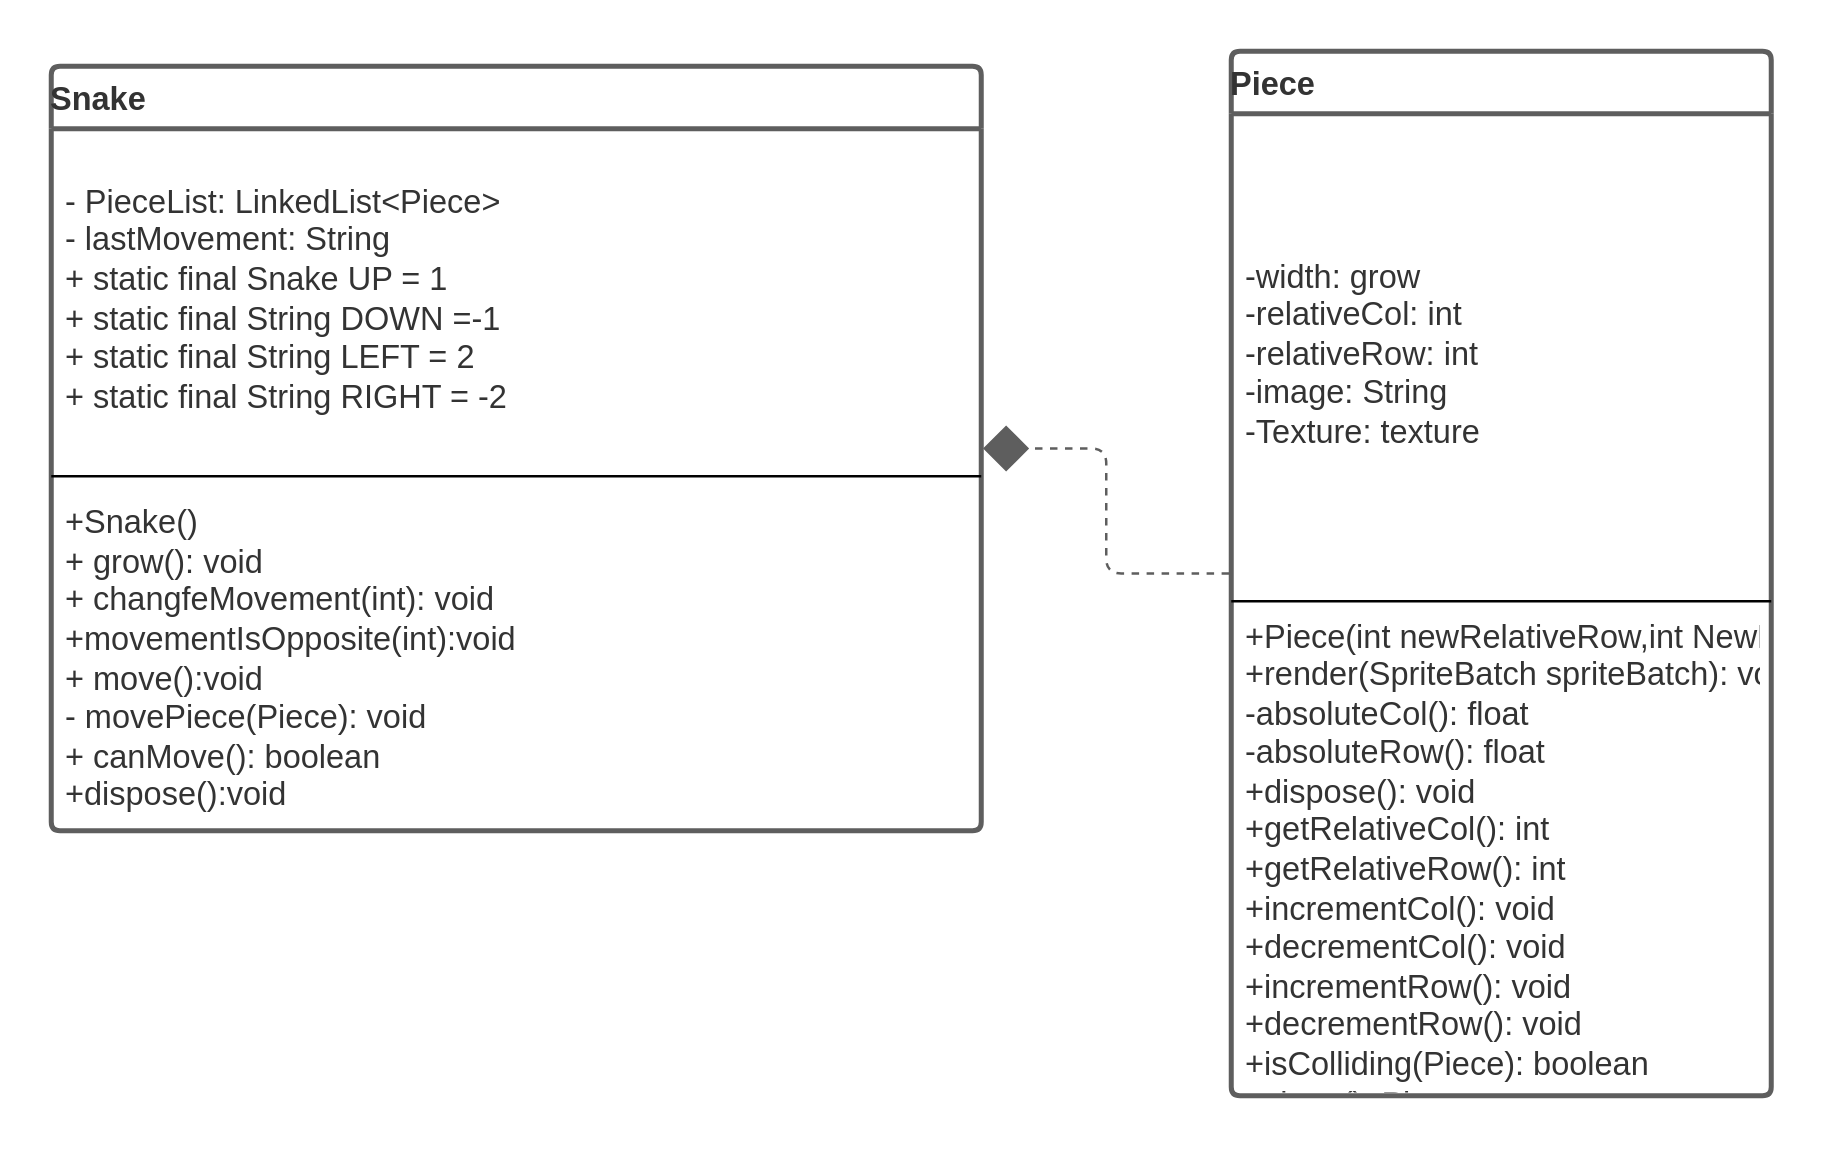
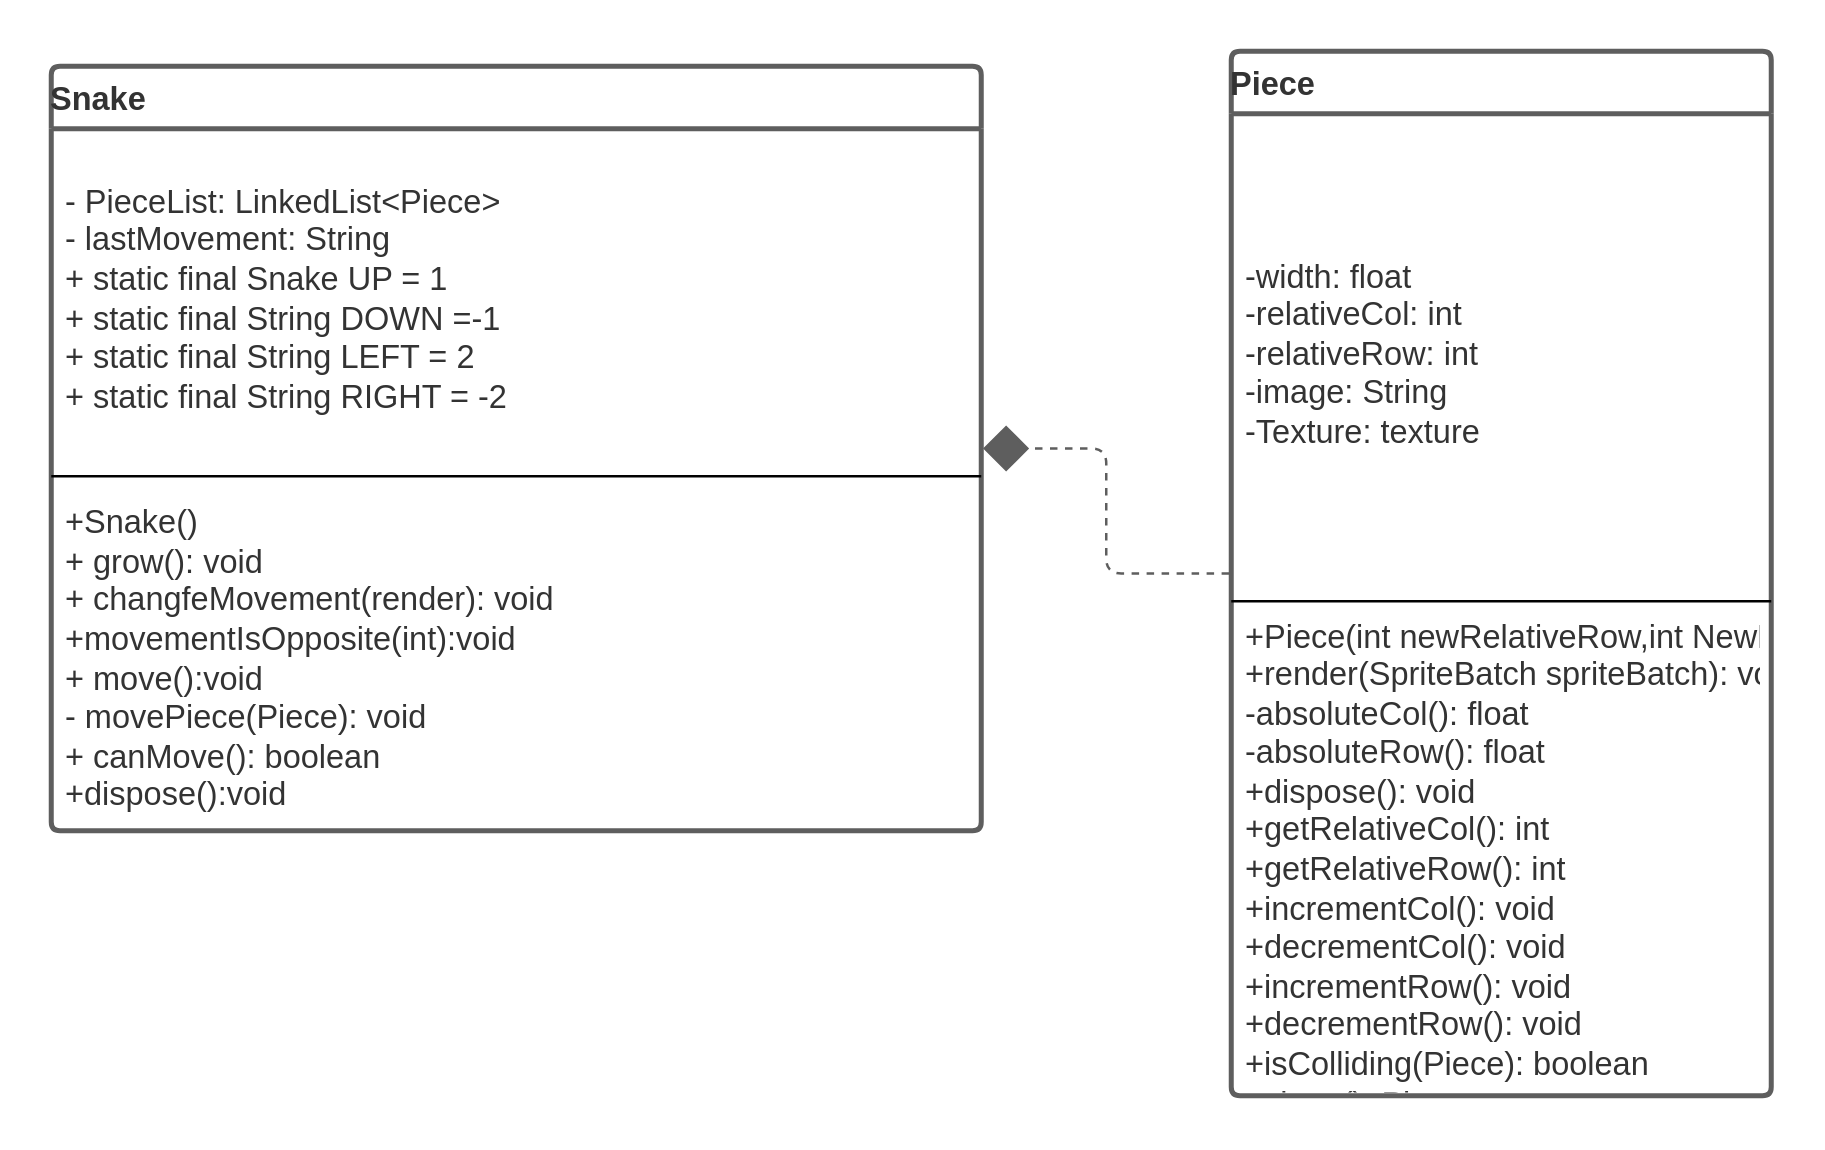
  <mxCell id="0" />
  <mxCell id="1" parent="0" />
  <mxCell id="2" value="Snake" style="html=1;overflow=block;whiteSpace=wrap;swimlane;childLayout=stackLayout;horizontal=1;horizontalStack=0;resizeParent=1;resizeParentMax=0;resizeLast=0;collapsible=0;marginBottom=0;swimlaneFillColor=#ffffff;startSize=25;whiteSpace=wrap;fontSize=13;fontColor=#333333;whiteSpace=wrap;align=left;spacing=0;strokeColor=#5e5e5e;strokeOpacity=100;rounded=1;absoluteArcSize=1;arcSize=7;strokeWidth=2;" parent="1" vertex="1"><mxGeometry x="20" y="26" width="372" height="305.8" as="geometry" /></mxCell>
  <mxCell id="3" value="- PieceList: LinkedList&amp;lt;Piece&amp;gt;&#10;- lastMovement: String&#10;+ static final Snake UP = 1&#10;+ static final String DOWN =-1&#10;+ static final String LEFT = 2&#10;+ static final String RIGHT = -2" style="part=1;html=1;resizeHeight=0;strokeColor=none;fillColor=none;align=left;verticalAlign=middle;spacingLeft=4;spacingRight=4;overflow=hidden;rotatable=0;points=[[0,0.5],[1,0.5]];portConstraint=eastwest;swimlaneFillColor=#ffffff;strokeOpacity=100;fontSize=13;fontColor=#333333;" parent="2" vertex="1"><mxGeometry y="25" width="372" height="135" as="geometry" /></mxCell>
  <mxCell id="4" value="" style="line;strokeWidth=1;fillColor=none;align=left;verticalAlign=middle;spacingTop=-1;spacingLeft=3;spacingRight=3;rotatable=0;labelPosition=right;points=[];portConstraint=eastwest;" parent="2" vertex="1"><mxGeometry y="160" width="372" height="8" as="geometry" /></mxCell>
- <mxCell id="5" value="+Snake()&#10;+ grow(): void&#10;+ changfeMovement(int): void&#10;+movementIsOpposite(int):void&#10;+ move():void&#10;- movePiece(Piece): void&#10;+ canMove(): boolean&#10;+dispose():void" style="part=1;html=1;resizeHeight=0;strokeColor=none;fillColor=none;align=left;verticalAlign=middle;spacingLeft=4;spacingRight=4;overflow=hidden;rotatable=0;points=[[0,0.5],[1,0.5]];portConstraint=eastwest;swimlaneFillColor=#ffffff;strokeOpacity=100;fontSize=13;fontColor=#333333;" parent="2" vertex="1"><mxGeometry y="168" width="372" height="137.8" as="geometry" /></mxCell>
+ <mxCell id="5" value="+Snake()&#10;+ grow(): void&#10;+ changfeMovement(render): void&#10;+movementIsOpposite(int):void&#10;+ move():void&#10;- movePiece(Piece): void&#10;+ canMove(): boolean&#10;+dispose():void" style="part=1;html=1;resizeHeight=0;strokeColor=none;fillColor=none;align=left;verticalAlign=middle;spacingLeft=4;spacingRight=4;overflow=hidden;rotatable=0;points=[[0,0.5],[1,0.5]];portConstraint=eastwest;swimlaneFillColor=#ffffff;strokeOpacity=100;fontSize=13;fontColor=#333333;" parent="2" vertex="1"><mxGeometry y="168" width="372" height="137.8" as="geometry" /></mxCell>
  <mxCell id="6" value="Piece" style="html=1;overflow=block;whiteSpace=wrap;swimlane;childLayout=stackLayout;horizontal=1;horizontalStack=0;resizeParent=1;resizeParentMax=0;resizeLast=0;collapsible=0;marginBottom=0;swimlaneFillColor=#ffffff;startSize=25;whiteSpace=wrap;fontSize=13;fontColor=#333333;whiteSpace=wrap;align=left;spacing=0;strokeColor=#5e5e5e;strokeOpacity=100;rounded=1;absoluteArcSize=1;arcSize=7;strokeWidth=2;" parent="1" vertex="1"><mxGeometry x="492" y="20" width="216" height="417.8" as="geometry" /></mxCell>
- <mxCell id="7" value="-width: grow&#10;-relativeCol: int&#10;-relativeRow: int&#10;-image: String&#10;-Texture: texture" style="part=1;html=1;resizeHeight=0;strokeColor=none;fillColor=none;align=left;verticalAlign=middle;spacingLeft=4;spacingRight=4;overflow=hidden;rotatable=0;points=[[0,0.5],[1,0.5]];portConstraint=eastwest;swimlaneFillColor=#ffffff;strokeOpacity=100;fontSize=13;fontColor=#333333;" parent="6" vertex="1"><mxGeometry y="25" width="216" height="191" as="geometry" /></mxCell>
+ <mxCell id="7" value="-width: float&#10;-relativeCol: int&#10;-relativeRow: int&#10;-image: String&#10;-Texture: texture" style="part=1;html=1;resizeHeight=0;strokeColor=none;fillColor=none;align=left;verticalAlign=middle;spacingLeft=4;spacingRight=4;overflow=hidden;rotatable=0;points=[[0,0.5],[1,0.5]];portConstraint=eastwest;swimlaneFillColor=#ffffff;strokeOpacity=100;fontSize=13;fontColor=#333333;" parent="6" vertex="1"><mxGeometry y="25" width="216" height="191" as="geometry" /></mxCell>
  <mxCell id="8" value="" style="line;strokeWidth=1;fillColor=none;align=left;verticalAlign=middle;spacingTop=-1;spacingLeft=3;spacingRight=3;rotatable=0;labelPosition=right;points=[];portConstraint=eastwest;" parent="6" vertex="1"><mxGeometry y="216" width="216" height="8" as="geometry" /></mxCell>
  <mxCell id="9" value="+Piece(int newRelativeRow,int NewRelativeCol,String newImage)&#10;+render(SpriteBatch spriteBatch): void&#10;-absoluteCol(): float&#10;-absoluteRow(): float&#10;+dispose(): void&#10;+getRelativeCol(): int&#10;+getRelativeRow(): int&#10;+incrementCol(): void&#10;+decrementCol(): void&#10;+incrementRow(): void&#10;+decrementRow(): void&#10;+isColliding(Piece): boolean&#10;+clone(): Piece" style="part=1;html=1;resizeHeight=0;strokeColor=none;fillColor=none;align=left;verticalAlign=middle;spacingLeft=4;spacingRight=4;overflow=hidden;rotatable=0;points=[[0,0.5],[1,0.5]];portConstraint=eastwest;swimlaneFillColor=#ffffff;strokeOpacity=100;fontSize=13;fontColor=#333333;" parent="6" vertex="1"><mxGeometry y="224" width="216" height="193.8" as="geometry" /></mxCell>
  <mxCell id="10" value="" style="html=1;jettySize=18;whiteSpace=wrap;fontSize=11;strokeColor=#5E5E5E;rounded=1;arcSize=12;edgeStyle=orthogonalEdgeStyle;startArrow=none;endArrow=diamond;endFill=1;endSize=16;exitX=-0.004;exitY=0.5;exitPerimeter=0;entryX=1.002;entryY=0.5;entryPerimeter=0;dashed=1;" parent="1" source="6" target="2" edge="1"><mxGeometry width="100" height="100" relative="1" as="geometry"><Array as="points" /></mxGeometry></mxCell>
